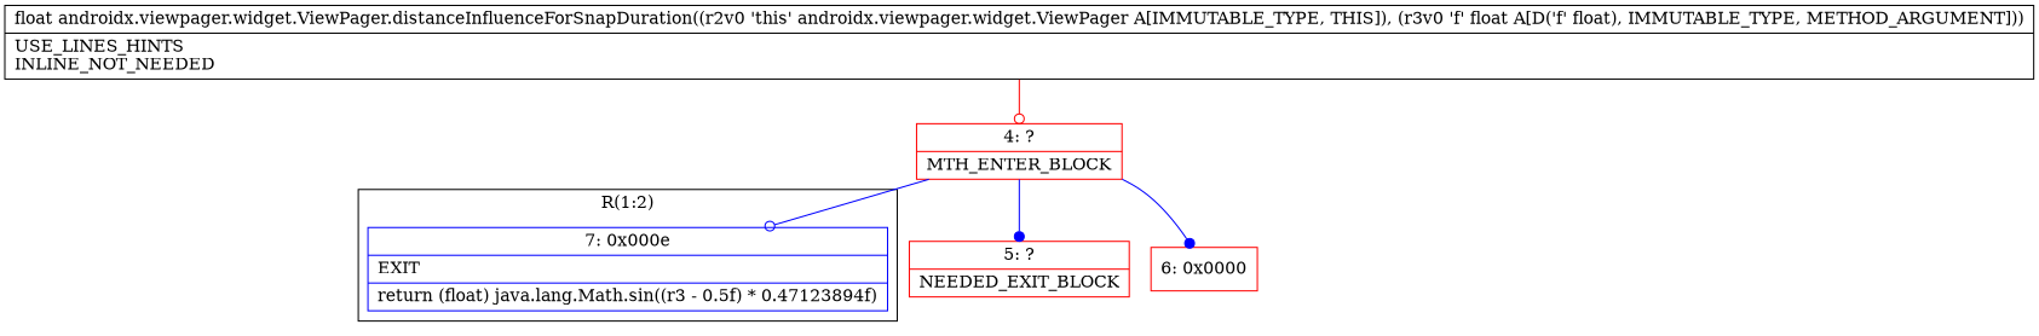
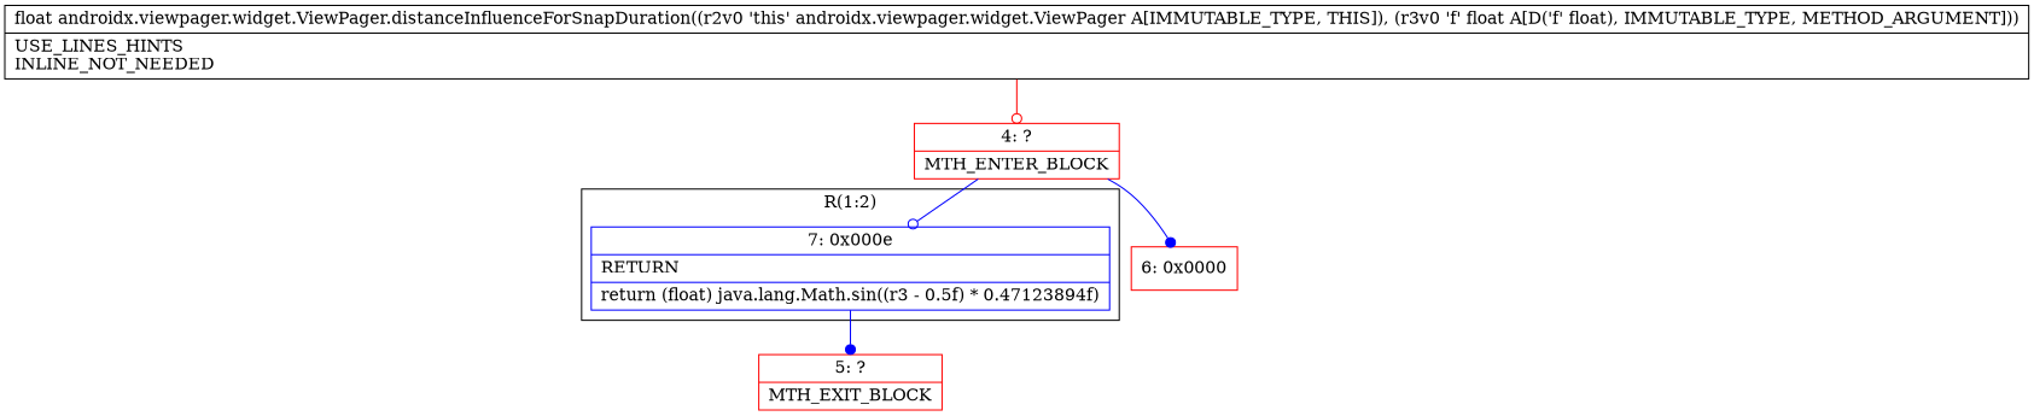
  digraph {
    node [color=red shape=record]
    edge [arrowhead=dot color=blue]
-   n1 [color=blue label="{7\:\ 0x000e|EXIT\l|return (float) java.lang.Math.sin((r3 \- 0.5f) * 0.47123894f)\l}"]
-   n2 [label="{5\:\ ?|NEEDED_EXIT_BLOCK\l}"]
+   n1 [color=blue label="{7\:\ 0x000e|RETURN\l|return (float) java.lang.Math.sin((r3 \- 0.5f) * 0.47123894f)\l}"]
+   n2 [label="{5\:\ ?|MTH_EXIT_BLOCK\l}"]
    n3 [label="{4\:\ ?|MTH_ENTER_BLOCK\l}"]
    n4 [label="{6\:\ 0x0000}"]
    n5 [label="{float androidx.viewpager.widget.ViewPager.distanceInfluenceForSnapDuration((r2v0 'this' androidx.viewpager.widget.ViewPager A[IMMUTABLE_TYPE, THIS]), (r3v0 'f' float A[D('f' float), IMMUTABLE_TYPE, METHOD_ARGUMENT]))  | USE_LINES_HINTS\lINLINE_NOT_NEEDED\l}" color=""]
    subgraph cluster_1 {
      label="R(1:2)"
      n1
    }
-   n3 -> n2
+   n1 -> n2
    n3 -> n1 [arrowhead=odot]
    n3 -> n4
    n5 -> n3 [arrowhead=odot color=red]
  }
